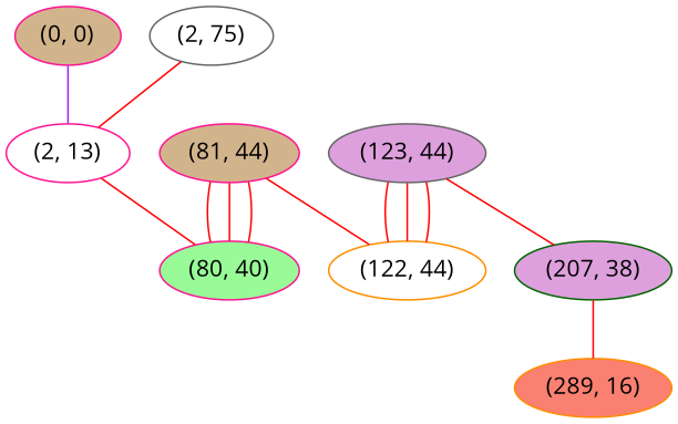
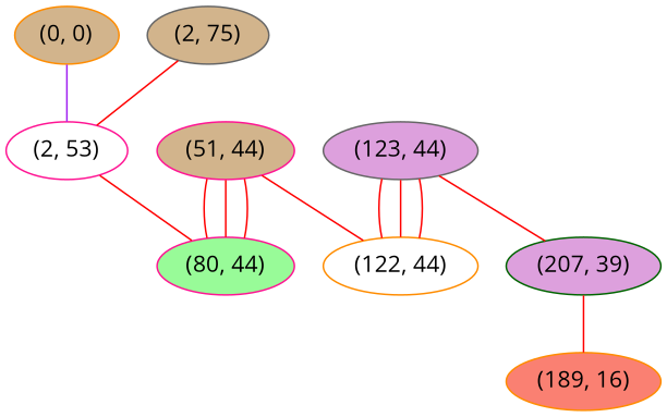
  graph {
    fontname="Open Sans"
    node [color=deeppink fillcolor=white fontname="Open Sans" style=filled]
    edge [color=red fontname="Open Sans" weight=1]
-   "(2, 53)" [label="(2, 13)"]
-   "(0, 0)" [fillcolor=tan]
-   "(80, 44)" [fillcolor=palegreen label="(80, 40)"]
-   "(2, 75)" [color=gray40]
+   "(2, 53)"
+   "(0, 0)" [color=darkorange fillcolor=tan]
+   "(80, 44)" [fillcolor=palegreen]
+   "(2, 75)" [color=gray40 fillcolor=tan]
    "(123, 44)" [color=gray40 fillcolor=plum]
-   "(207, 38)" [color=darkgreen fillcolor=plum]
+   "(207, 38)" [color=darkgreen fillcolor=plum label="(207, 39)"]
    "(122, 44)" [color=darkorange]
-   "(189, 16)" [color=darkorange fillcolor=salmon label="(289, 16)"]
-   "(81, 44)" [fillcolor=tan]
+   "(189, 16)" [color=darkorange fillcolor=salmon]
+   "(81, 44)" [fillcolor=tan label="(51, 44)"]
    "(2, 53)" -- "(80, 44)"
    "(0, 0)" -- "(2, 53)" [color=purple weight=4]
    "(2, 75)" -- "(2, 53)"
    "(123, 44)" -- "(207, 38)"
    "(123, 44)" -- "(122, 44)"
    "(123, 44)" -- "(122, 44)"
    "(123, 44)" -- "(122, 44)"
    "(207, 38)" -- "(189, 16)"
    "(81, 44)" -- "(80, 44)"
    "(81, 44)" -- "(80, 44)"
    "(81, 44)" -- "(80, 44)"
    "(81, 44)" -- "(122, 44)"
  }
